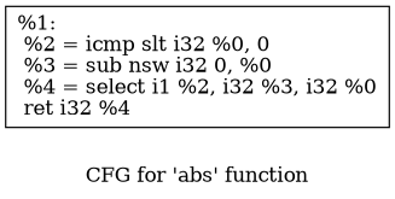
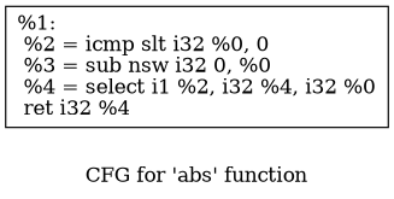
  digraph {
    label="CFG for 'abs' function"
    rankdir=LR
-   n1 [label="{%1:\l  %2 = icmp slt i32 %0, 0\l  %3 = sub nsw i32 0, %0\l  %4 = select i1 %2, i32 %3, i32 %0\l  ret i32 %4\l}" shape=record]
+   n1 [label="{%1:\l  %2 = icmp slt i32 %0, 0\l  %3 = sub nsw i32 0, %0\l  %4 = select i1 %2, i32 %4, i32 %0\l  ret i32 %4\l}" shape=record]
  }
